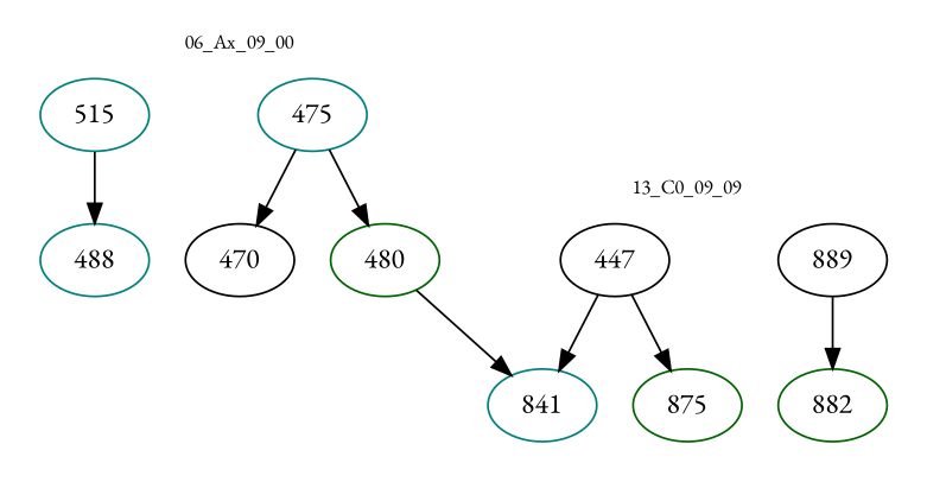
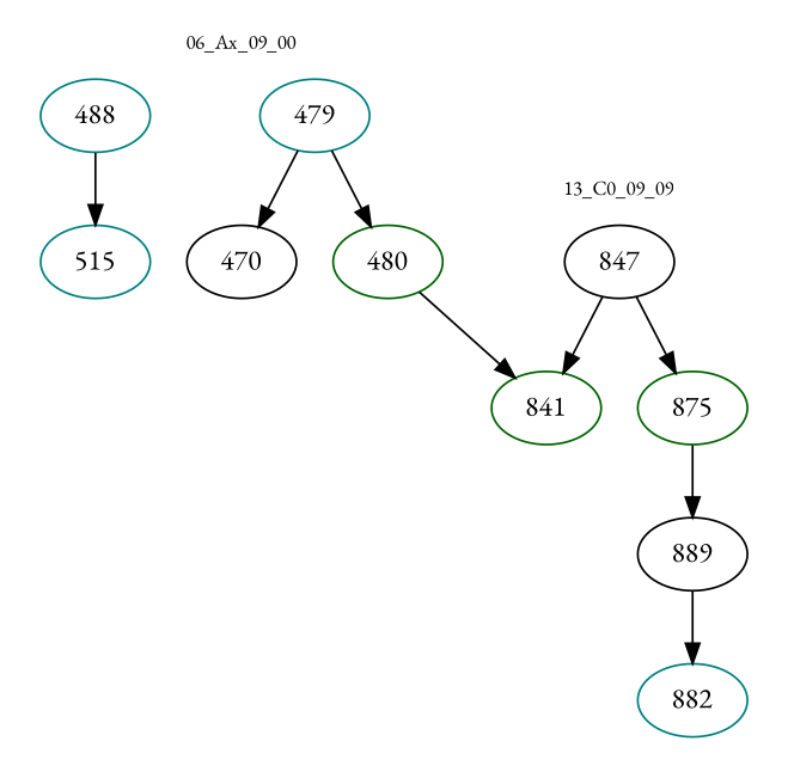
  digraph {
    fontname="EB Garamond"
    node [color=darkgreen fontname="EB Garamond"]
    edge [color=black fontname="EB Garamond"]
-   n1 [color=teal label=475]
+   n1 [color=teal label=479]
    n2 [color=black label=470]
    n3 [label=480]
    n4 [color=teal label=515]
    n5 [color=teal label=488]
-   n6 [color=black label=447]
-   n7 [color=teal label=841]
+   n6 [color=black label=847]
+   n7 [label=841]
    n8 [label=875]
    n9 [color=black label=889]
-   n10 [label=882]
+   n10 [color=teal label=882]
    subgraph cluster_1 {
      color=white
      fontsize=10
      label="06_Ax_09_00"
      n1
      n2
      n3
      n4
      n5
    }
    subgraph cluster_2 {
      color=white
      fontsize=10
      label="13_C0_09_09"
      n6
      n7
      n8
      n9
      n10
    }
    n1 -> n2
    n1 -> n3
    n3 -> n7
-   n4 -> n5
+   n5 -> n4
    n6 -> n7
    n6 -> n8
+   n8 -> n9
    n9 -> n10
  }
